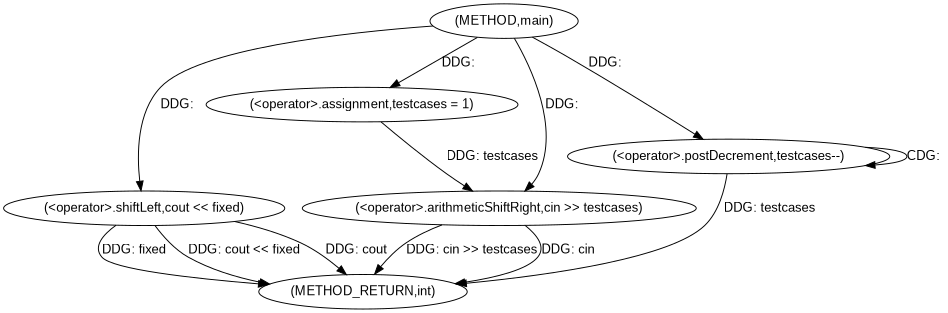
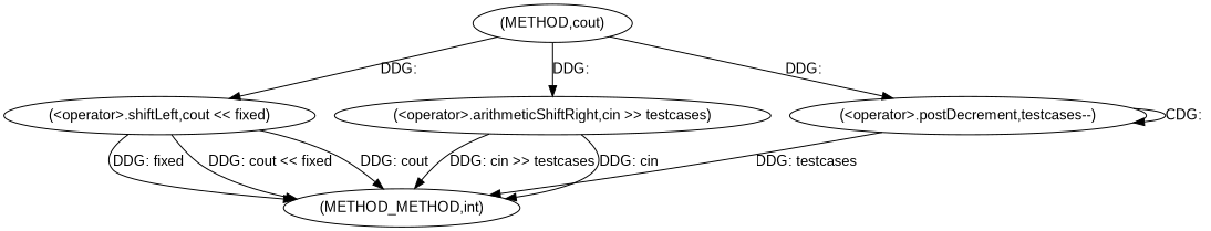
  digraph {
    fontname="Liberation Sans"
    node [fontname="Liberation Sans"]
    edge [fontname="Liberation Sans"]
-   n1 [label="(METHOD,main)"]
+   n1 [label="(METHOD,cout)"]
    n2 [label="(<operator>.shiftLeft,cout << fixed)"]
-   n3 [label="(<operator>.assignment,testcases = 1)"]
    n4 [label="(<operator>.arithmeticShiftRight,cin >> testcases)"]
    n5 [label="(<operator>.postDecrement,testcases--)"]
-   n6 [label="(METHOD_RETURN,int)"]
+   n6 [label="(METHOD_METHOD,int)"]
    n1 -> n2 [label="DDG: "]
-   n1 -> n3 [label="DDG: "]
    n1 -> n4 [label="DDG: "]
    n1 -> n5 [label="DDG: "]
    n2 -> n6 [label="DDG: fixed"]
    n2 -> n6 [label="DDG: cout << fixed"]
    n2 -> n6 [label="DDG: cout"]
-   n3 -> n4 [label="DDG: testcases"]
    n4 -> n6 [label="DDG: cin >> testcases"]
    n4 -> n6 [label="DDG: cin"]
    n5 -> n5 [label="CDG: "]
    n5 -> n6 [label="DDG: testcases"]
  }
